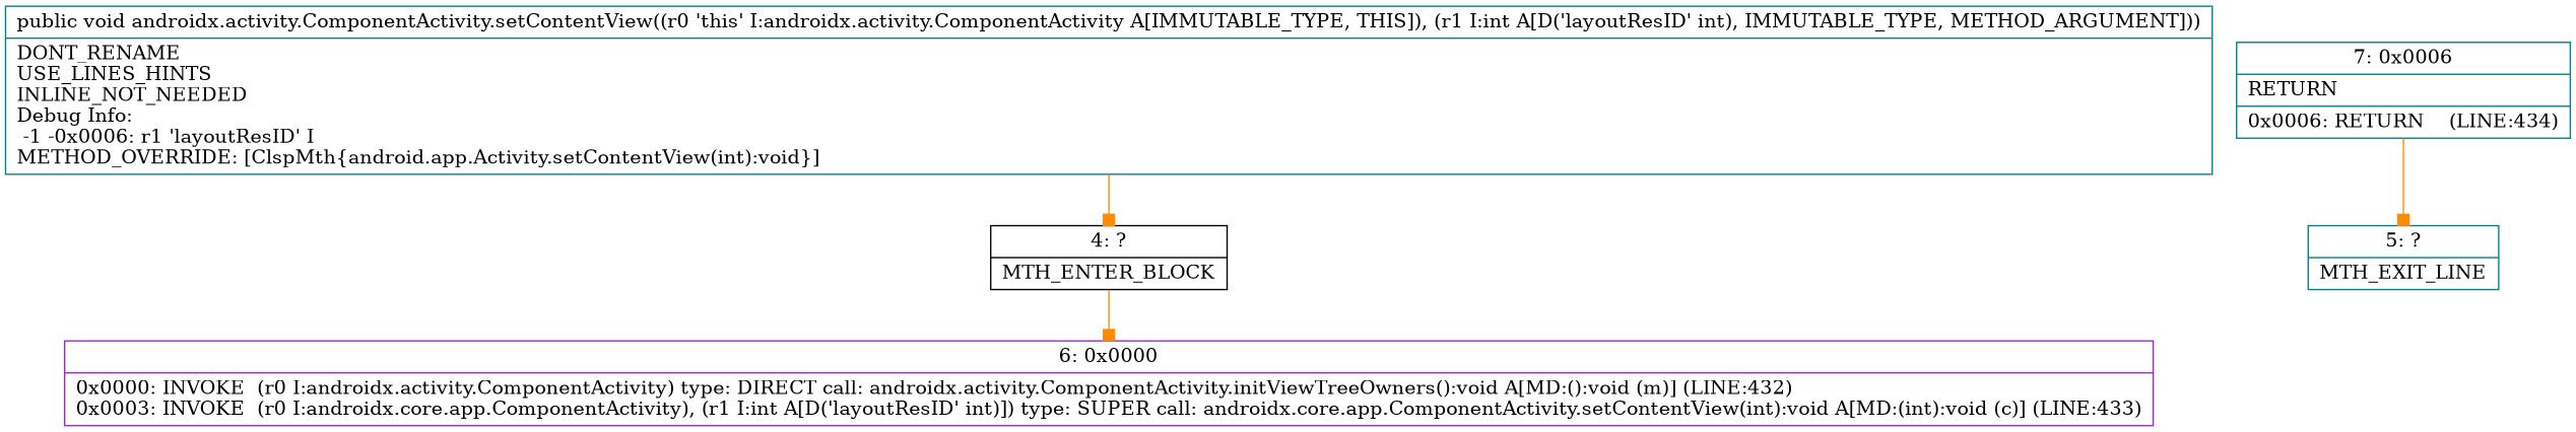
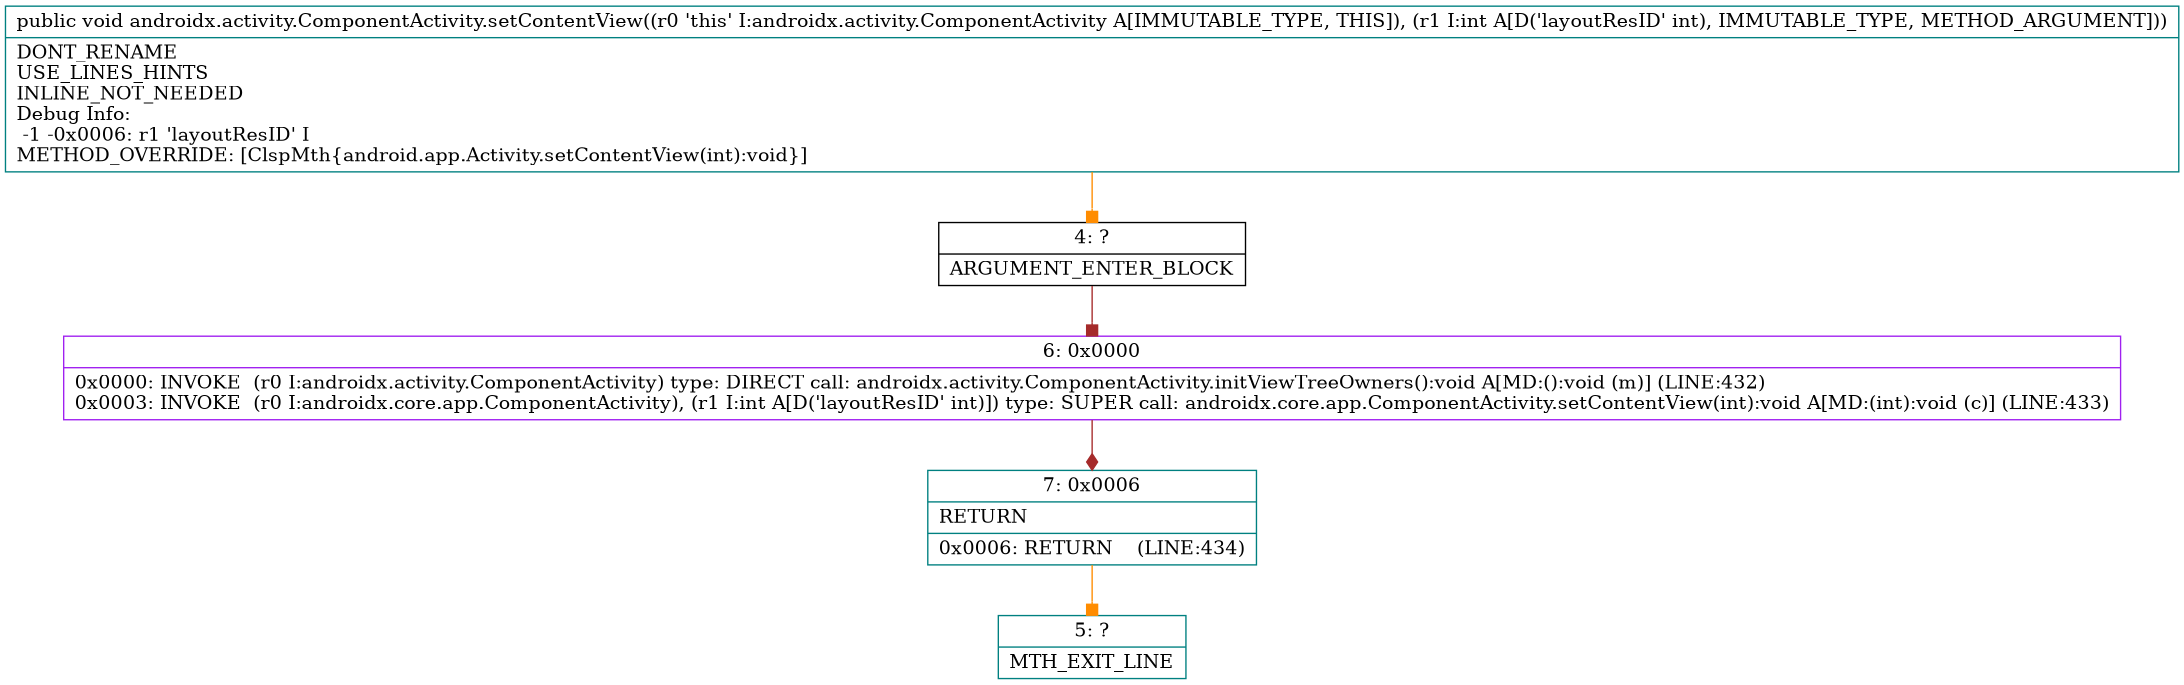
  digraph {
    node [color=teal shape=record]
    edge [arrowhead=box color=brown]
-   n1 [color=black label="{4\:\ ?|MTH_ENTER_BLOCK\l}"]
+   n1 [color=black label="{4\:\ ?|ARGUMENT_ENTER_BLOCK\l}"]
    n2 [color=purple label="{6\:\ 0x0000|0x0000: INVOKE  (r0 I:androidx.activity.ComponentActivity) type: DIRECT call: androidx.activity.ComponentActivity.initViewTreeOwners():void A[MD:():void (m)] (LINE:432)\l0x0003: INVOKE  (r0 I:androidx.core.app.ComponentActivity), (r1 I:int A[D('layoutResID' int)]) type: SUPER call: androidx.core.app.ComponentActivity.setContentView(int):void A[MD:(int):void (c)] (LINE:433)\l}"]
    n3 [label="{7\:\ 0x0006|RETURN\l|0x0006: RETURN    (LINE:434)\l}"]
    n4 [label="{5\:\ ?|MTH_EXIT_LINE\l}"]
    n5 [label="{public void androidx.activity.ComponentActivity.setContentView((r0 'this' I:androidx.activity.ComponentActivity A[IMMUTABLE_TYPE, THIS]), (r1 I:int A[D('layoutResID' int), IMMUTABLE_TYPE, METHOD_ARGUMENT]))  | DONT_RENAME\lUSE_LINES_HINTS\lINLINE_NOT_NEEDED\lDebug Info:\l  \-1 \-0x0006: r1 'layoutResID' I\lMETHOD_OVERRIDE: [ClspMth\{android.app.Activity.setContentView(int):void\}]\l}"]
-   n1 -> n2 [color=darkorange]
+   n1 -> n2
+   n2 -> n3 [arrowhead=diamond]
    n3 -> n4 [color=darkorange]
    n5 -> n1 [color=darkorange]
  }
